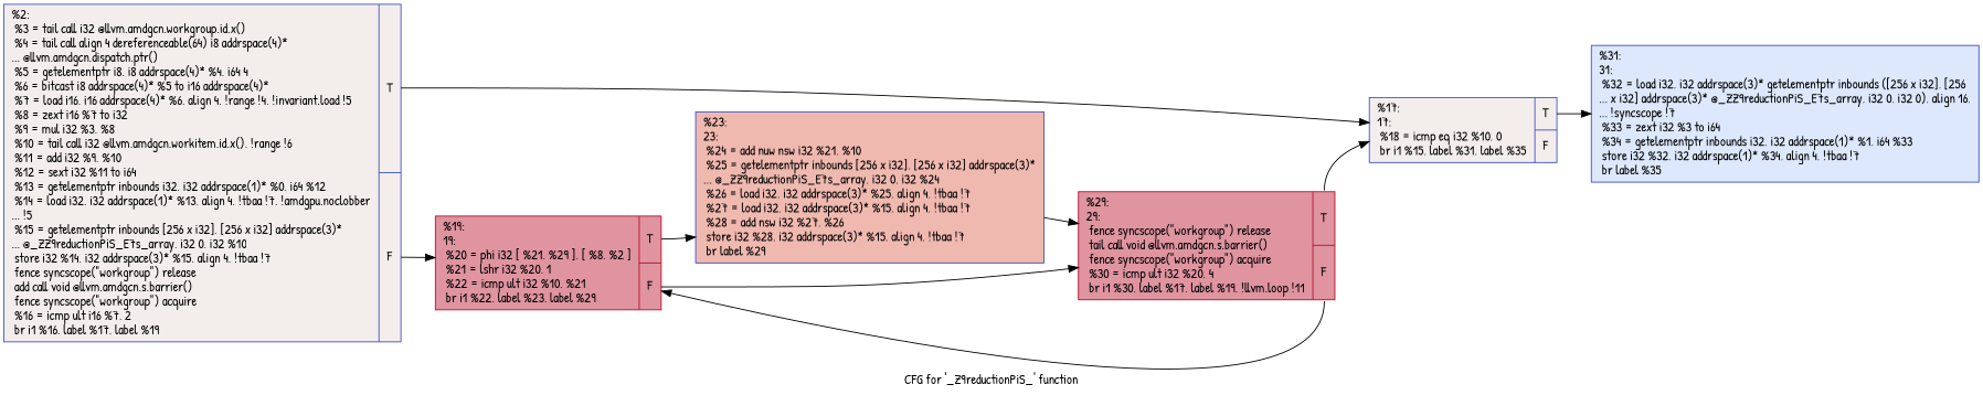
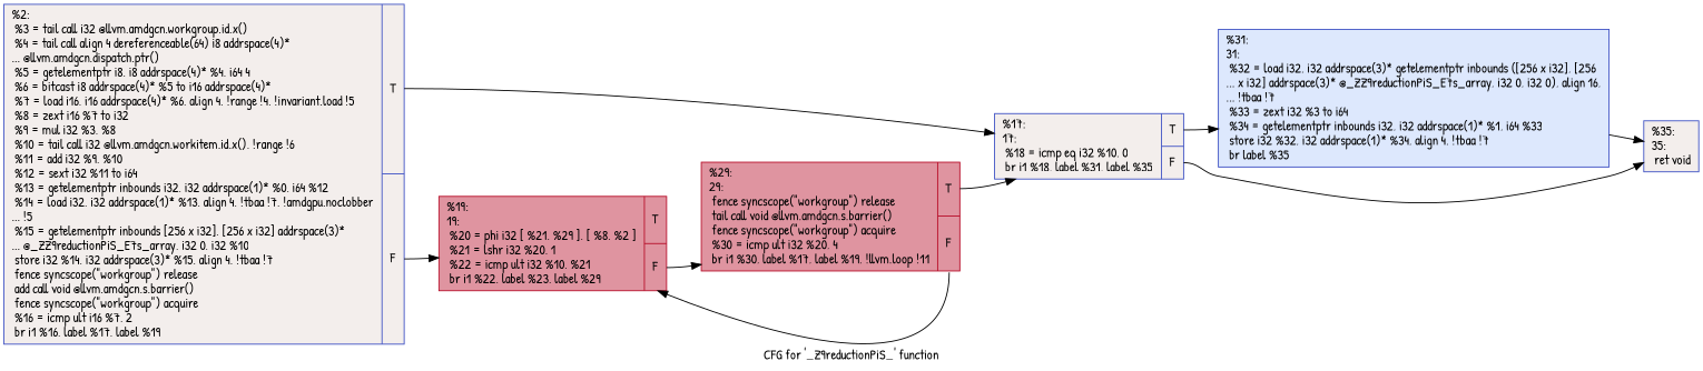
  digraph {
    fontname="Patrick Hand"
    label="CFG for '_Z9reductionPiS_' function"
    rankdir=LR
    node [color="#3d50c3ff" fillcolor="#e3d9d370" fontname="Patrick Hand" shape=record style=filled]
    edge [fontname="Patrick Hand" tailport=s0]
    n1 [label="{%2:\l  %3 = tail call i32 @llvm.amdgcn.workgroup.id.x()\l  %4 = tail call align 4 dereferenceable(64) i8 addrspace(4)*\l... @llvm.amdgcn.dispatch.ptr()\l  %5 = getelementptr i8, i8 addrspace(4)* %4, i64 4\l  %6 = bitcast i8 addrspace(4)* %5 to i16 addrspace(4)*\l  %7 = load i16, i16 addrspace(4)* %6, align 4, !range !4, !invariant.load !5\l  %8 = zext i16 %7 to i32\l  %9 = mul i32 %3, %8\l  %10 = tail call i32 @llvm.amdgcn.workitem.id.x(), !range !6\l  %11 = add i32 %9, %10\l  %12 = sext i32 %11 to i64\l  %13 = getelementptr inbounds i32, i32 addrspace(1)* %0, i64 %12\l  %14 = load i32, i32 addrspace(1)* %13, align 4, !tbaa !7, !amdgpu.noclobber\l... !5\l  %15 = getelementptr inbounds [256 x i32], [256 x i32] addrspace(3)*\l... @_ZZ9reductionPiS_E7s_array, i32 0, i32 %10\l  store i32 %14, i32 addrspace(3)* %15, align 4, !tbaa !7\l  fence syncscope(\"workgroup\") release\l  add call void @llvm.amdgcn.s.barrier()\l  fence syncscope(\"workgroup\") acquire\l  %16 = icmp ult i16 %7, 2\l  br i1 %16, label %17, label %19\l|{<s0>T|<s1>F}}"]
-   n2 [label="{%17:\l17:                                               \l  %18 = icmp eq i32 %10, 0\l  br i1 %15, label %31, label %35\l|{<s0>T|<s1>F}}"]
+   n2 [label="{%17:\l17:                                               \l  %18 = icmp eq i32 %10, 0\l  br i1 %18, label %31, label %35\l|{<s0>T|<s1>F}}"]
    n3 [color="#b70d28ff" fillcolor="#b70d2870" label="{%19:\l19:                                               \l  %20 = phi i32 [ %21, %29 ], [ %8, %2 ]\l  %21 = lshr i32 %20, 1\l  %22 = icmp ult i32 %10, %21\l  br i1 %22, label %23, label %29\l|{<s0>T|<s1>F}}"]
-   n4 [fillcolor="#b2ccfb70" label="{%31:\l31:                                               \l  %32 = load i32, i32 addrspace(3)* getelementptr inbounds ([256 x i32], [256\l... x i32] addrspace(3)* @_ZZ9reductionPiS_E7s_array, i32 0, i32 0), align 16,\l... !syncscope !7\l  %33 = zext i32 %3 to i64\l  %34 = getelementptr inbounds i32, i32 addrspace(1)* %1, i64 %33\l  store i32 %32, i32 addrspace(1)* %34, align 4, !tbaa !7\l  br label %35\l}"]
-   n6 [fillcolor="#de614d70" label="{%23:\l23:                                               \l  %24 = add nuw nsw i32 %21, %10\l  %25 = getelementptr inbounds [256 x i32], [256 x i32] addrspace(3)*\l... @_ZZ9reductionPiS_E7s_array, i32 0, i32 %24\l  %26 = load i32, i32 addrspace(3)* %25, align 4, !tbaa !7\l  %27 = load i32, i32 addrspace(3)* %15, align 4, !tbaa !7\l  %28 = add nsw i32 %27, %26\l  store i32 %28, i32 addrspace(3)* %15, align 4, !tbaa !7\l  br label %29\l}"]
+   n4 [fillcolor="#b2ccfb70" label="{%31:\l31:                                               \l  %32 = load i32, i32 addrspace(3)* getelementptr inbounds ([256 x i32], [256\l... x i32] addrspace(3)* @_ZZ9reductionPiS_E7s_array, i32 0, i32 0), align 16,\l... !tbaa !7\l  %33 = zext i32 %3 to i64\l  %34 = getelementptr inbounds i32, i32 addrspace(1)* %1, i64 %33\l  store i32 %32, i32 addrspace(1)* %34, align 4, !tbaa !7\l  br label %35\l}"]
+   n5 [label="{%35:\l35:                                               \l  ret void\l}"]
    n7 [color="#b70d28ff" fillcolor="#b70d2870" label="{%29:\l29:                                               \l  fence syncscope(\"workgroup\") release\l  tail call void @llvm.amdgcn.s.barrier()\l  fence syncscope(\"workgroup\") acquire\l  %30 = icmp ult i32 %20, 4\l  br i1 %30, label %17, label %19, !llvm.loop !11\l|{<s0>T|<s1>F}}"]
    n1 -> n2
    n1 -> n3 [tailport=s1]
    n2 -> n4
-   n3 -> n6
+   n2 -> n5 [tailport=s1]
    n3 -> n7 [tailport=s1]
-   n6 -> n7
+   n4 -> n5
    n7 -> n2
    n7 -> n3 [tailport=s1]
  }
